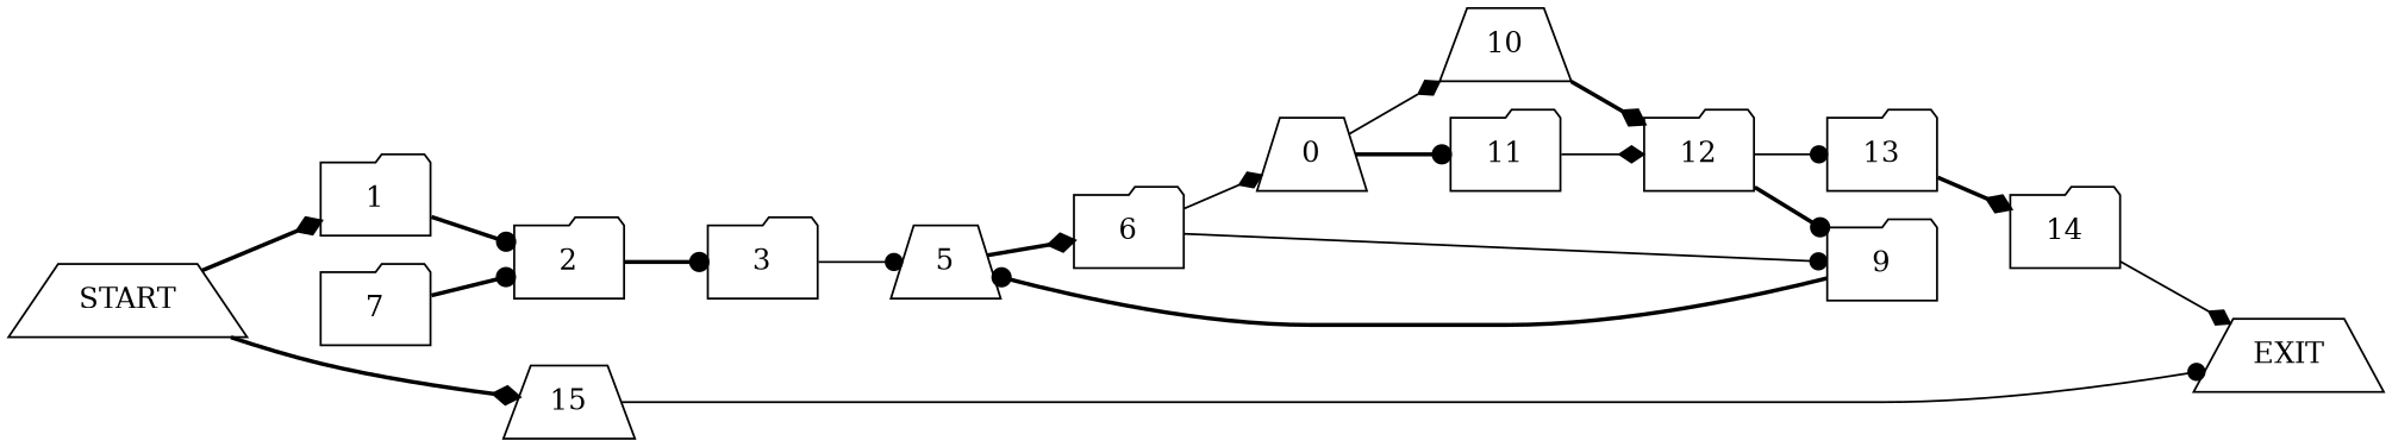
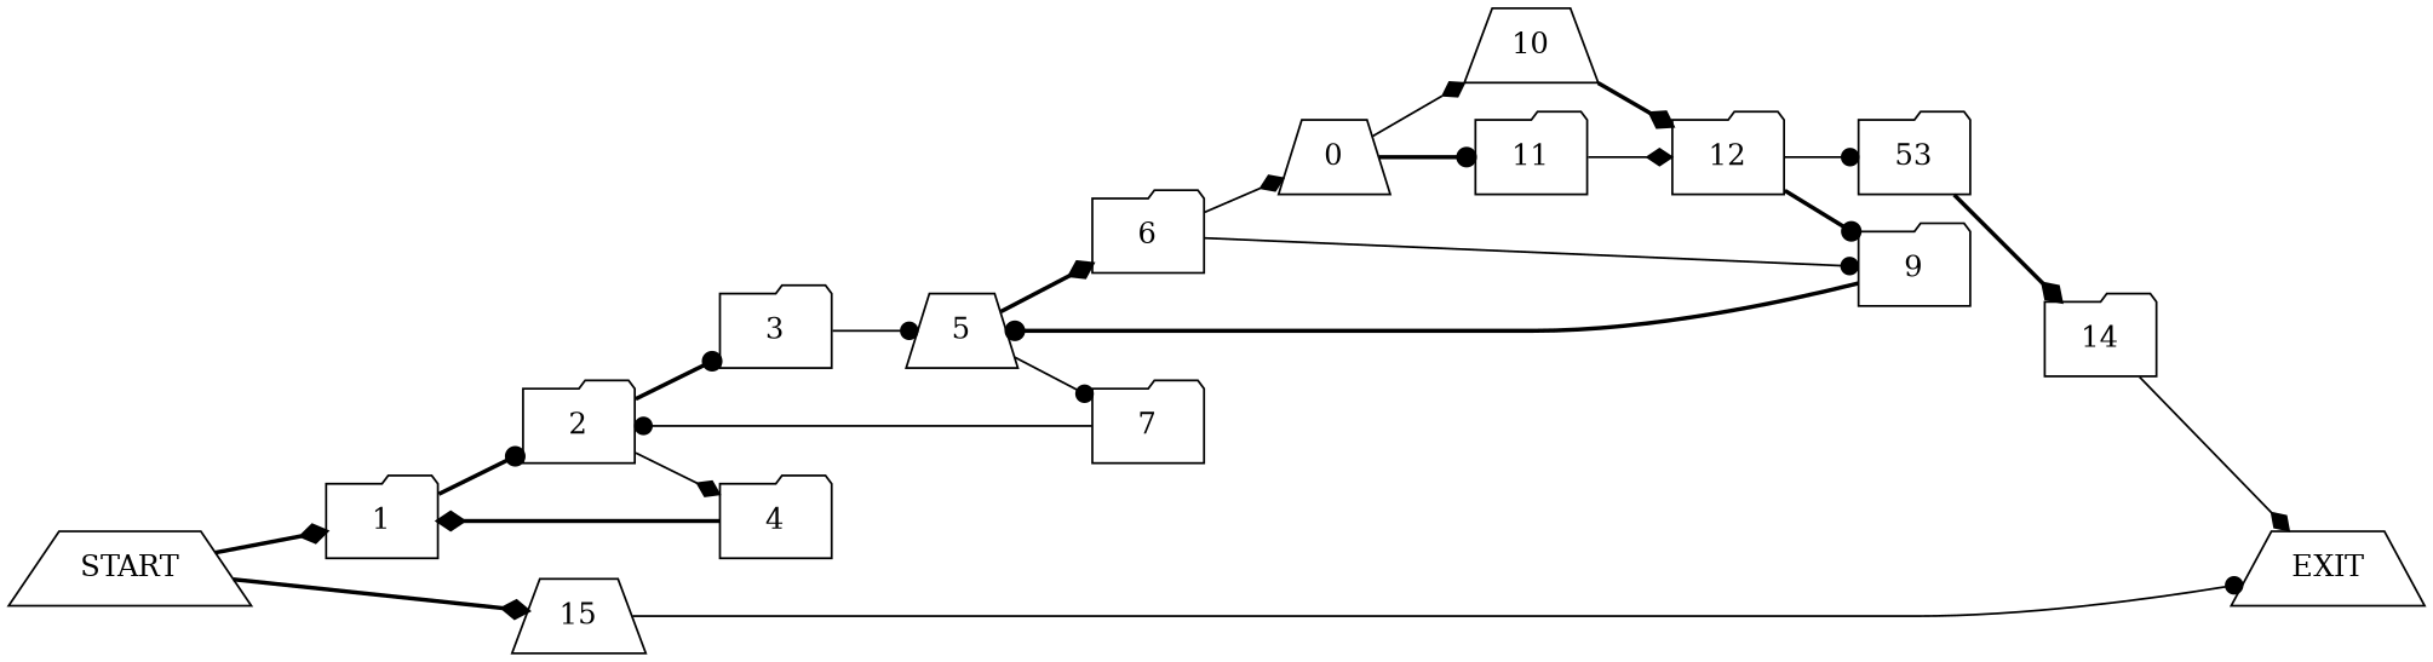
  digraph {
    rankdir=LR
    node [shape=folder]
    edge [arrowhead=diamond style=bold]
    n1 [label=START shape=trapezium]
    1
    15 [shape=trapezium]
    2
    n5 [label=EXIT shape=trapezium]
    3
+   4
    5 [shape=trapezium]
    6
    7
    n11 [label=0 shape=trapezium]
    9
    10 [shape=trapezium]
    11
    12
-   13
+   13 [label=53]
    14
    n1 -> 1
    n1 -> 15
    1 -> 2 [arrowhead=dot]
    15 -> n5 [arrowhead=dot style=solid]
    2 -> 3 [arrowhead=dot]
+   2 -> 4 [style=solid]
    3 -> 5 [arrowhead=dot style=solid]
+   4 -> 1
    5 -> 6
+   5 -> 7 [arrowhead=dot style=solid]
    6 -> n11 [style=solid]
    6 -> 9 [arrowhead=dot style=solid]
-   7 -> 2 [arrowhead=dot]
+   7 -> 2 [arrowhead=dot style=solid]
    n11 -> 10 [style=solid]
    n11 -> 11 [arrowhead=dot]
    9 -> 5 [arrowhead=dot]
    10 -> 12
    11 -> 12 [style=solid]
    12 -> 9 [arrowhead=dot]
    12 -> 13 [arrowhead=dot style=solid]
    13 -> 14
    14 -> n5 [style=solid]
  }
